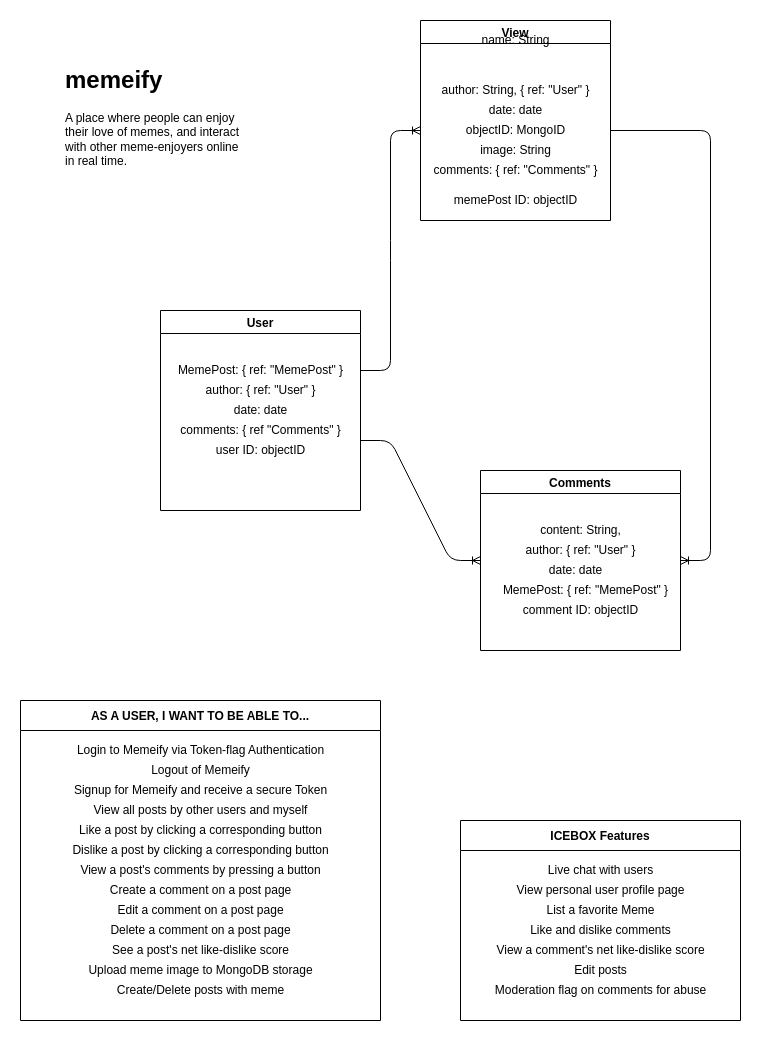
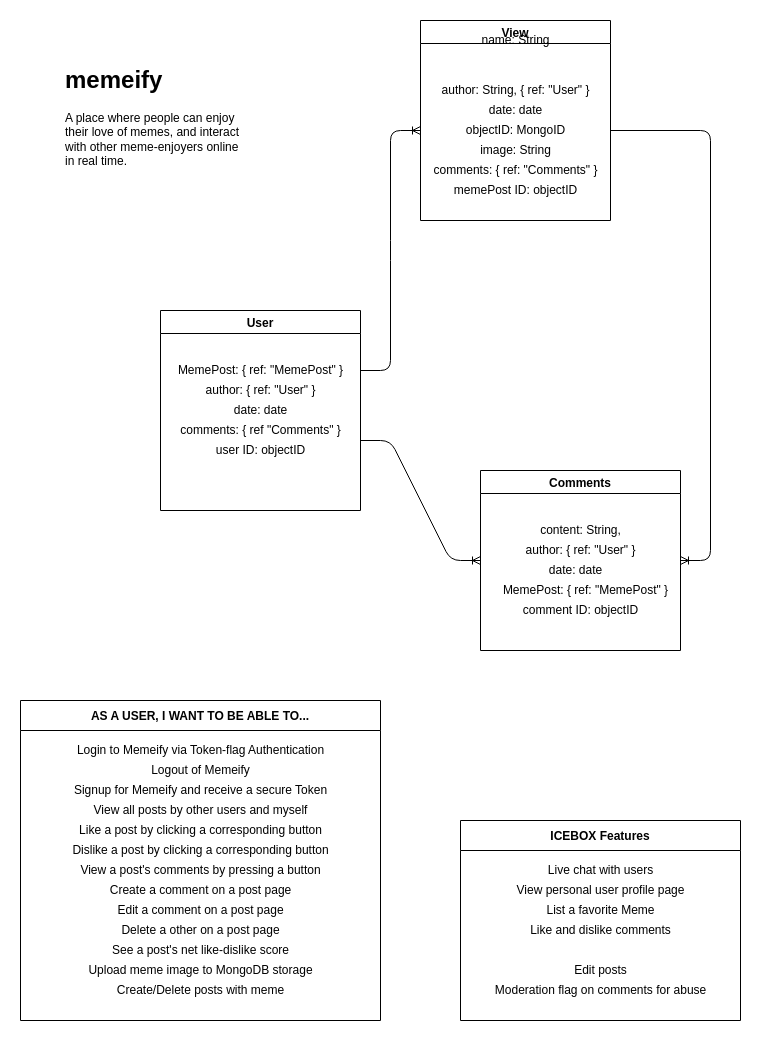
  <mxCell id="0" />
  <mxCell id="1" parent="0" />
  <mxCell id="2" value="&lt;h1&gt;memeify&lt;/h1&gt;&lt;p&gt;A place where people can enjoy their love of memes, and interact with other meme-enjoyers online in real time.&lt;/p&gt;" style="text;html=1;strokeColor=none;fillColor=none;spacing=5;spacingTop=-20;whiteSpace=wrap;overflow=hidden;rounded=0;" parent="1" vertex="1"><mxGeometry x="60" y="60" width="190" height="120" as="geometry" /></mxCell>
  <mxCell id="3" value="View" style="swimlane;" parent="1" vertex="1"><mxGeometry x="420" y="20" width="190" height="200" as="geometry" /></mxCell>
  <mxCell id="4" value="name: String" style="text;html=1;align=center;verticalAlign=middle;resizable=0;points=[];autosize=1;strokeColor=none;" parent="3" vertex="1"><mxGeometry x="55" y="10" width="80" height="20" as="geometry" /></mxCell>
  <mxCell id="5" value="author: String, { ref: &quot;User&quot; }" style="text;html=1;align=center;verticalAlign=middle;resizable=0;points=[];autosize=1;strokeColor=none;" parent="3" vertex="1"><mxGeometry x="15" y="60" width="160" height="20" as="geometry" /></mxCell>
  <mxCell id="6" value="date: date" style="text;html=1;align=center;verticalAlign=middle;resizable=0;points=[];autosize=1;strokeColor=none;" parent="3" vertex="1"><mxGeometry x="60" y="80" width="70" height="20" as="geometry" /></mxCell>
  <mxCell id="7" value="objectID: MongoID" style="text;html=1;align=center;verticalAlign=middle;resizable=0;points=[];autosize=1;strokeColor=none;" parent="3" vertex="1"><mxGeometry x="40" y="100" width="110" height="20" as="geometry" /></mxCell>
  <mxCell id="8" value="image: String" style="text;html=1;align=center;verticalAlign=middle;resizable=0;points=[];autosize=1;strokeColor=none;" vertex="1" parent="3"><mxGeometry x="50" y="120" width="90" height="20" as="geometry" /></mxCell>
  <mxCell id="9" value="comments: { ref: &quot;Comments&quot; }" style="text;html=1;align=center;verticalAlign=middle;resizable=0;points=[];autosize=1;strokeColor=none;" vertex="1" parent="3"><mxGeometry x="5" y="140" width="180" height="20" as="geometry" /></mxCell>
- <mxCell id="10" value="memePost ID: objectID" style="text;html=1;align=center;verticalAlign=middle;resizable=0;points=[];autosize=1;strokeColor=none;" vertex="1" parent="3"><mxGeometry x="25" y="170" width="140" height="20" as="geometry" /></mxCell>
+ <mxCell id="10" value="memePost ID: objectID" style="text;html=1;align=center;verticalAlign=middle;resizable=0;points=[];autosize=1;strokeColor=none;" vertex="1" parent="3"><mxGeometry x="25" y="160" width="140" height="20" as="geometry" /></mxCell>
  <mxCell id="11" value="User" style="swimlane;startSize=23;" parent="1" vertex="1"><mxGeometry x="160" y="310" width="200" height="200" as="geometry" /></mxCell>
  <mxCell id="12" value="author: { ref: &quot;User&quot; }" style="text;html=1;align=center;verticalAlign=middle;resizable=0;points=[];autosize=1;strokeColor=none;" parent="11" vertex="1"><mxGeometry x="35" y="70" width="130" height="20" as="geometry" /></mxCell>
  <mxCell id="13" value="date: date" style="text;html=1;align=center;verticalAlign=middle;resizable=0;points=[];autosize=1;strokeColor=none;" parent="11" vertex="1"><mxGeometry x="65" y="90" width="70" height="20" as="geometry" /></mxCell>
  <mxCell id="14" value="comments: { ref &quot;Comments&quot; }" style="text;html=1;align=center;verticalAlign=middle;resizable=0;points=[];autosize=1;strokeColor=none;" parent="11" vertex="1"><mxGeometry x="10" y="110" width="180" height="20" as="geometry" /></mxCell>
  <mxCell id="15" value="user ID: objectID" style="text;html=1;align=center;verticalAlign=middle;resizable=0;points=[];autosize=1;strokeColor=none;" parent="11" vertex="1"><mxGeometry x="50" y="130" width="100" height="20" as="geometry" /></mxCell>
  <mxCell id="16" value="Comments" style="swimlane;" parent="1" vertex="1"><mxGeometry x="480" y="470" width="200" height="180" as="geometry" /></mxCell>
  <mxCell id="17" value="&lt;span style=&quot;color: rgba(0 , 0 , 0 , 0) ; font-family: monospace ; font-size: 0px&quot;&gt;%3CmxGraphModel%3E%3Croot%3E%3CmxCell%20id%3D%220%22%2F%3E%3CmxCell%20id%3D%221%22%20parent%3D%220%22%2F%3E%3CmxCell%20id%3D%222%22%20value%3D%22caption%3A%20String%2C%22%20style%3D%22text%3Bhtml%3D1%3Balign%3Dcenter%3BverticalAlign%3Dmiddle%3Bresizable%3D0%3Bpoints%3D%5B%5D%3Bautosize%3D1%3BstrokeColor%3Dnone%3B%22%20vertex%3D%221%22%20parent%3D%221%22%3E%3CmxGeometry%20x%3D%22430%22%20y%3D%22540%22%20width%3D%22100%22%20height%3D%2220%22%20as%3D%22geometry%22%2F%3E%3C%2FmxCell%3E%3C%2Froot%3E%3C%2FmxGraphModel%3Ed&lt;/span&gt;" style="text;html=1;align=center;verticalAlign=middle;resizable=0;points=[];autosize=1;strokeColor=none;" parent="16" vertex="1"><mxGeometry x="90" y="90" width="20" height="20" as="geometry" /></mxCell>
  <mxCell id="18" value="date: date" style="text;html=1;align=center;verticalAlign=middle;resizable=0;points=[];autosize=1;strokeColor=none;" parent="16" vertex="1"><mxGeometry x="60" y="90" width="70" height="20" as="geometry" /></mxCell>
  <mxCell id="19" value="MemePost: { ref: &quot;MemePost&quot; }" style="text;html=1;align=center;verticalAlign=middle;resizable=0;points=[];autosize=1;strokeColor=none;" vertex="1" parent="16"><mxGeometry x="15" y="110" width="180" height="20" as="geometry" /></mxCell>
  <mxCell id="20" value="comment ID: objectID" style="text;html=1;align=center;verticalAlign=middle;resizable=0;points=[];autosize=1;strokeColor=none;" vertex="1" parent="16"><mxGeometry x="35" y="130" width="130" height="20" as="geometry" /></mxCell>
  <mxCell id="21" value="" style="edgeStyle=entityRelationEdgeStyle;fontSize=12;html=1;endArrow=ERoneToMany;" parent="1" edge="1"><mxGeometry width="100" height="100" relative="1" as="geometry"><mxPoint x="360" y="370" as="sourcePoint" /><mxPoint x="420" y="130" as="targetPoint" /></mxGeometry></mxCell>
  <mxCell id="22" value="" style="edgeStyle=entityRelationEdgeStyle;fontSize=12;html=1;endArrow=ERoneToMany;" parent="1" edge="1"><mxGeometry width="100" height="100" relative="1" as="geometry"><mxPoint x="360" y="440" as="sourcePoint" /><mxPoint x="480" y="560" as="targetPoint" /></mxGeometry></mxCell>
  <mxCell id="23" value="" style="edgeStyle=entityRelationEdgeStyle;fontSize=12;html=1;endArrow=ERoneToMany;" parent="1" edge="1" target="16"><mxGeometry width="100" height="100" relative="1" as="geometry"><mxPoint x="610" y="130" as="sourcePoint" /><mxPoint x="560" y="300" as="targetPoint" /></mxGeometry></mxCell>
  <mxCell id="24" value="AS A USER, I WANT TO BE ABLE TO..." style="swimlane;startSize=30;" parent="1" vertex="1"><mxGeometry x="20" y="700" width="360" height="320" as="geometry" /></mxCell>
  <mxCell id="25" value="Login to Memeify via Token-flag Authentication" style="text;html=1;align=center;verticalAlign=middle;resizable=0;points=[];autosize=1;strokeColor=none;" parent="24" vertex="1"><mxGeometry x="40" y="40" width="280" height="20" as="geometry" /></mxCell>
  <mxCell id="26" value="Logout of Memeify" style="text;html=1;align=center;verticalAlign=middle;resizable=0;points=[];autosize=1;strokeColor=none;" parent="24" vertex="1"><mxGeometry x="125" y="60" width="110" height="20" as="geometry" /></mxCell>
  <mxCell id="27" value="Signup for Memeify and receive a secure Token" style="text;html=1;align=center;verticalAlign=middle;resizable=0;points=[];autosize=1;strokeColor=none;" parent="24" vertex="1"><mxGeometry x="45" y="80" width="270" height="20" as="geometry" /></mxCell>
  <mxCell id="28" value="View all posts by other users and myself" style="text;html=1;align=center;verticalAlign=middle;resizable=0;points=[];autosize=1;strokeColor=none;" parent="24" vertex="1"><mxGeometry x="65" y="100" width="230" height="20" as="geometry" /></mxCell>
  <mxCell id="29" value="Like a post by clicking a corresponding button" style="text;html=1;align=center;verticalAlign=middle;resizable=0;points=[];autosize=1;strokeColor=none;" parent="24" vertex="1"><mxGeometry x="50" y="120" width="260" height="20" as="geometry" /></mxCell>
  <mxCell id="30" value="Dislike a post by clicking a corresponding button" style="text;html=1;align=center;verticalAlign=middle;resizable=0;points=[];autosize=1;strokeColor=none;" parent="24" vertex="1"><mxGeometry x="45" y="140" width="270" height="20" as="geometry" /></mxCell>
  <mxCell id="31" value="View a post's comments by pressing a button" style="text;html=1;align=center;verticalAlign=middle;resizable=0;points=[];autosize=1;strokeColor=none;" parent="24" vertex="1"><mxGeometry x="50" y="160" width="260" height="20" as="geometry" /></mxCell>
- <mxCell id="32" value="Delete a comment on a post page" style="text;html=1;align=center;verticalAlign=middle;resizable=0;points=[];autosize=1;strokeColor=none;" parent="24" vertex="1"><mxGeometry x="80" y="220" width="200" height="20" as="geometry" /></mxCell>
+ <mxCell id="32" value="Delete a other on a post page" style="text;html=1;align=center;verticalAlign=middle;resizable=0;points=[];autosize=1;strokeColor=none;" parent="24" vertex="1"><mxGeometry x="80" y="220" width="200" height="20" as="geometry" /></mxCell>
  <mxCell id="33" value="See a post's net like-dislike score" style="text;html=1;align=center;verticalAlign=middle;resizable=0;points=[];autosize=1;strokeColor=none;" parent="24" vertex="1"><mxGeometry x="85" y="240" width="190" height="20" as="geometry" /></mxCell>
  <mxCell id="34" value="Upload meme image to MongoDB storage" style="text;html=1;align=center;verticalAlign=middle;resizable=0;points=[];autosize=1;strokeColor=none;" parent="24" vertex="1"><mxGeometry x="60" y="260" width="240" height="20" as="geometry" /></mxCell>
  <mxCell id="35" value="Create/Delete posts with meme" style="text;html=1;align=center;verticalAlign=middle;resizable=0;points=[];autosize=1;strokeColor=none;" parent="24" vertex="1"><mxGeometry x="90" y="280" width="180" height="20" as="geometry" /></mxCell>
  <mxCell id="36" value="Create a comment on a post page" style="text;html=1;align=center;verticalAlign=middle;resizable=0;points=[];autosize=1;strokeColor=none;" parent="1" vertex="1"><mxGeometry x="100" y="880" width="200" height="20" as="geometry" /></mxCell>
  <mxCell id="37" value="Edit a comment on a post page" style="text;html=1;align=center;verticalAlign=middle;resizable=0;points=[];autosize=1;strokeColor=none;" parent="1" vertex="1"><mxGeometry x="110" y="900" width="180" height="20" as="geometry" /></mxCell>
  <mxCell id="38" value="ICEBOX Features" style="swimlane;startSize=30;" parent="1" vertex="1"><mxGeometry x="460" y="820" width="280" height="200" as="geometry" /></mxCell>
  <mxCell id="39" value="Live chat with users" style="text;html=1;align=center;verticalAlign=middle;resizable=0;points=[];autosize=1;strokeColor=none;" parent="38" vertex="1"><mxGeometry x="80" y="40" width="120" height="20" as="geometry" /></mxCell>
  <mxCell id="40" value="View personal user profile page" style="text;html=1;align=center;verticalAlign=middle;resizable=0;points=[];autosize=1;strokeColor=none;" parent="38" vertex="1"><mxGeometry x="50" y="60" width="180" height="20" as="geometry" /></mxCell>
  <mxCell id="41" value="List a favorite Meme" style="text;html=1;align=center;verticalAlign=middle;resizable=0;points=[];autosize=1;strokeColor=none;" parent="38" vertex="1"><mxGeometry x="80" y="80" width="120" height="20" as="geometry" /></mxCell>
  <mxCell id="42" value="Like and dislike comments" style="text;html=1;align=center;verticalAlign=middle;resizable=0;points=[];autosize=1;strokeColor=none;" parent="38" vertex="1"><mxGeometry x="60" y="100" width="160" height="20" as="geometry" /></mxCell>
- <mxCell id="43" value="View a comment's net like-dislike score" style="text;html=1;align=center;verticalAlign=middle;resizable=0;points=[];autosize=1;strokeColor=none;" parent="38" vertex="1"><mxGeometry x="30" y="120" width="220" height="20" as="geometry" /></mxCell>
  <mxCell id="44" value="Edit posts" style="text;html=1;align=center;verticalAlign=middle;resizable=0;points=[];autosize=1;strokeColor=none;" parent="38" vertex="1"><mxGeometry x="105" y="140" width="70" height="20" as="geometry" /></mxCell>
  <mxCell id="45" value="Moderation flag on comments for abuse" style="text;html=1;align=center;verticalAlign=middle;resizable=0;points=[];autosize=1;strokeColor=none;" parent="38" vertex="1"><mxGeometry x="25" y="160" width="230" height="20" as="geometry" /></mxCell>
  <mxCell id="46" value="content: String," style="text;html=1;align=center;verticalAlign=middle;resizable=0;points=[];autosize=1;strokeColor=none;" parent="1" vertex="1"><mxGeometry x="530" y="520" width="100" height="20" as="geometry" /></mxCell>
  <mxCell id="47" value="author: { ref: &quot;User&quot; }" style="text;html=1;align=center;verticalAlign=middle;resizable=0;points=[];autosize=1;strokeColor=none;" parent="1" vertex="1"><mxGeometry x="515" y="540" width="130" height="20" as="geometry" /></mxCell>
  <mxCell id="48" value="MemePost: { ref: &quot;MemePost&quot; }" style="text;html=1;align=center;verticalAlign=middle;resizable=0;points=[];autosize=1;strokeColor=none;" parent="1" vertex="1"><mxGeometry x="170" y="360" width="180" height="20" as="geometry" /></mxCell>
